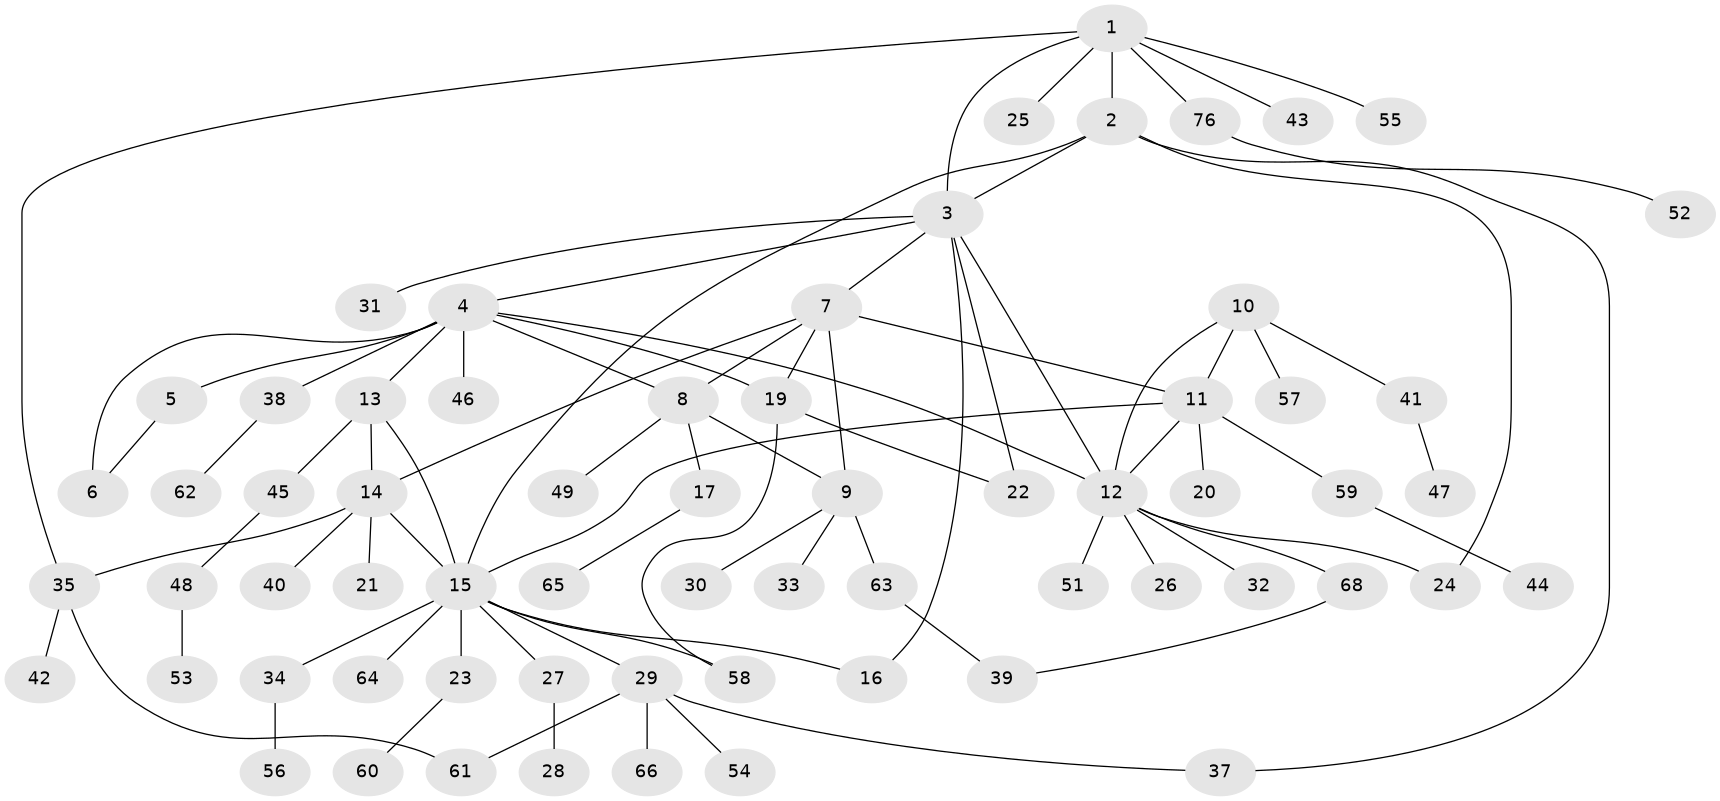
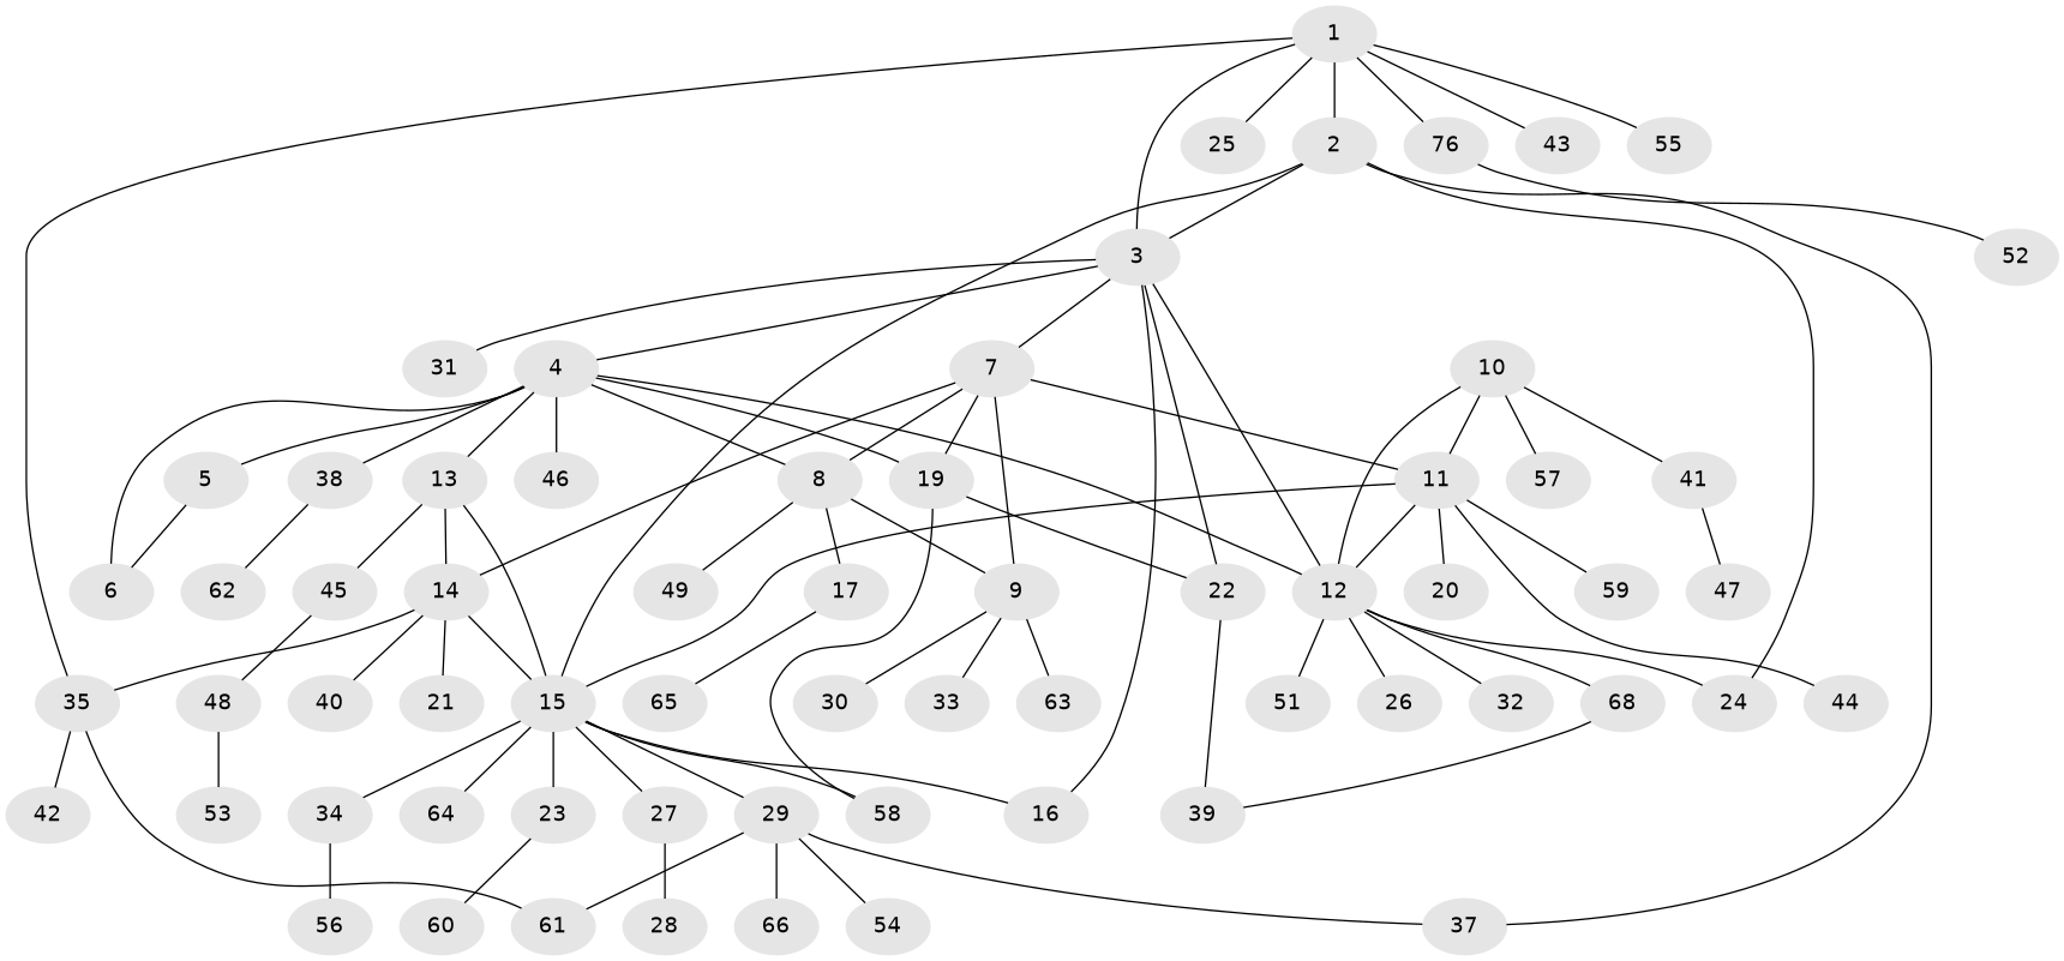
  graph {
    fontname="DejaVu Sans"
    node [color=gray90 fontname="DejaVu Sans" style=filled]
    edge [fontname="DejaVu Sans"]
    1
    2
    3
    25
    35
    n6 [label=76]
    43
    55
    15
    24
    37
    4
    7
    12
    16
    22
    31
    61
    42
    52
    23
    27
    29
    34
    58
    64
    5
    6
    8
    13
    19
    38
    46
    9
    11
    14
    n37 [label=68]
    26
    32
    51
    39
    17
    49
    45
    62
    30
    33
    63
    20
    44
    59
    21
    40
    65
    10
    41
    57
    47
    48
    60
    28
    54
    66
    56
    53
    1 -- 2
    1 -- 3
    1 -- 25
    1 -- 35
    1 -- n6
    1 -- 43
    1 -- 55
    2 -- 3
    2 -- 15
    2 -- 24
    2 -- 37
    3 -- 4
    3 -- 7
    3 -- 12
    3 -- 16
    3 -- 22
    3 -- 31
    35 -- 61
    35 -- 42
    n6 -- 52
    15 -- 16
    15 -- 23
    15 -- 27
    15 -- 29
    15 -- 34
    15 -- 58
    15 -- 64
    4 -- 12
    4 -- 5
    4 -- 6
    4 -- 8
    4 -- 13
    4 -- 19
    4 -- 38
    4 -- 46
    7 -- 8
    7 -- 19
    7 -- 9
    7 -- 11
    7 -- 14
    12 -- 24
    12 -- n37
    12 -- 26
    12 -- 32
    12 -- 51
-   63 -- 39
+   22 -- 39
    23 -- 60
    27 -- 28
    29 -- 37
    29 -- 61
    29 -- 54
    29 -- 66
    34 -- 56
    5 -- 6
    8 -- 9
    8 -- 17
    8 -- 49
    13 -- 15
    13 -- 14
    13 -- 45
    19 -- 22
    19 -- 58
    38 -- 62
    9 -- 30
    9 -- 33
    9 -- 63
    11 -- 15
    11 -- 12
    11 -- 20
-   59 -- 44
+   11 -- 44
    11 -- 59
    14 -- 35
    14 -- 15
    14 -- 21
    14 -- 40
    n37 -- 39
    17 -- 65
    45 -- 48
    10 -- 12
    10 -- 11
    10 -- 41
    10 -- 57
    41 -- 47
    48 -- 53
  }
